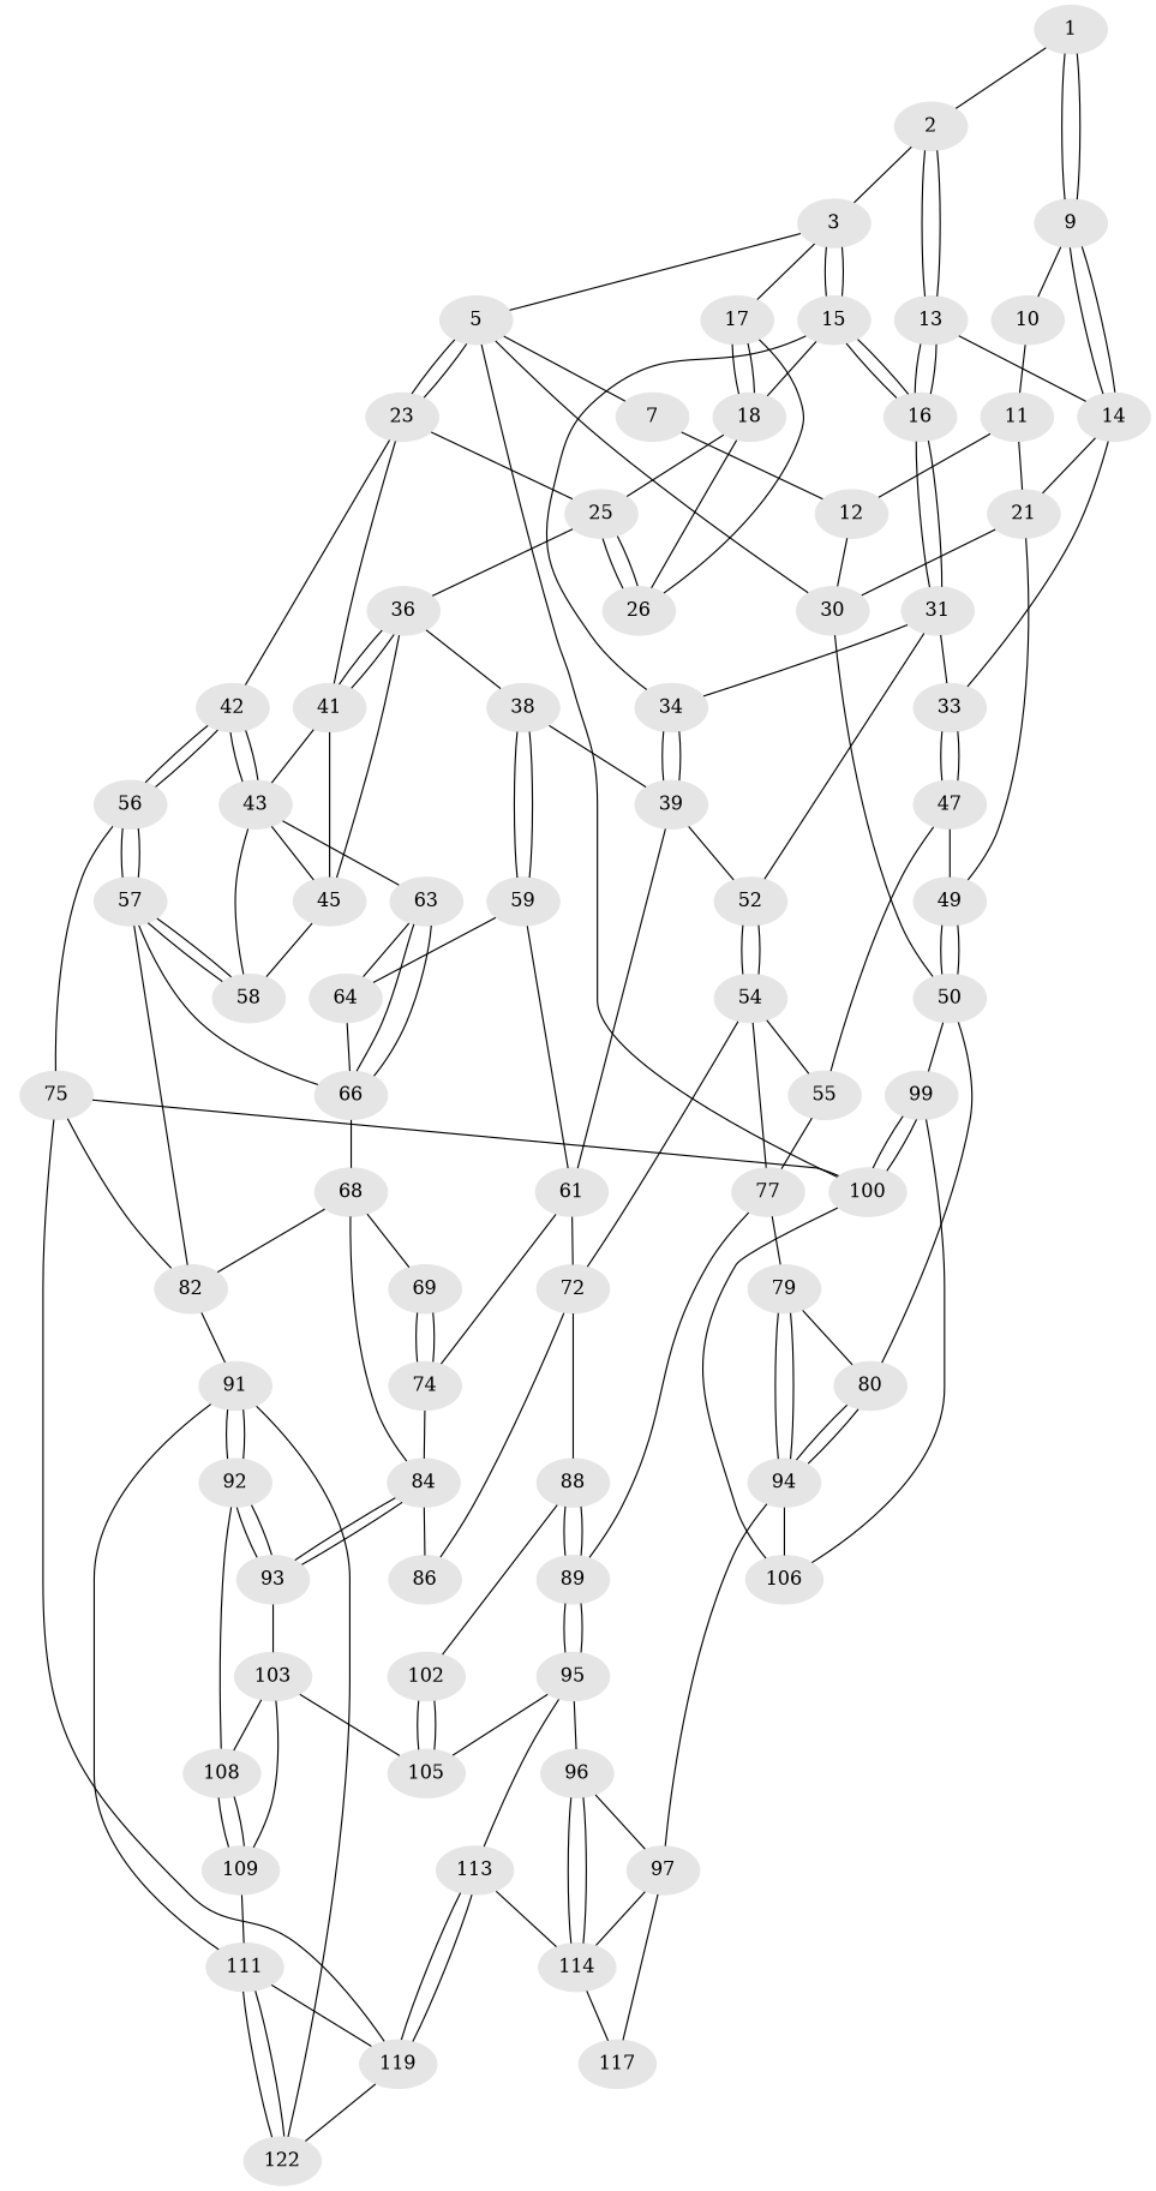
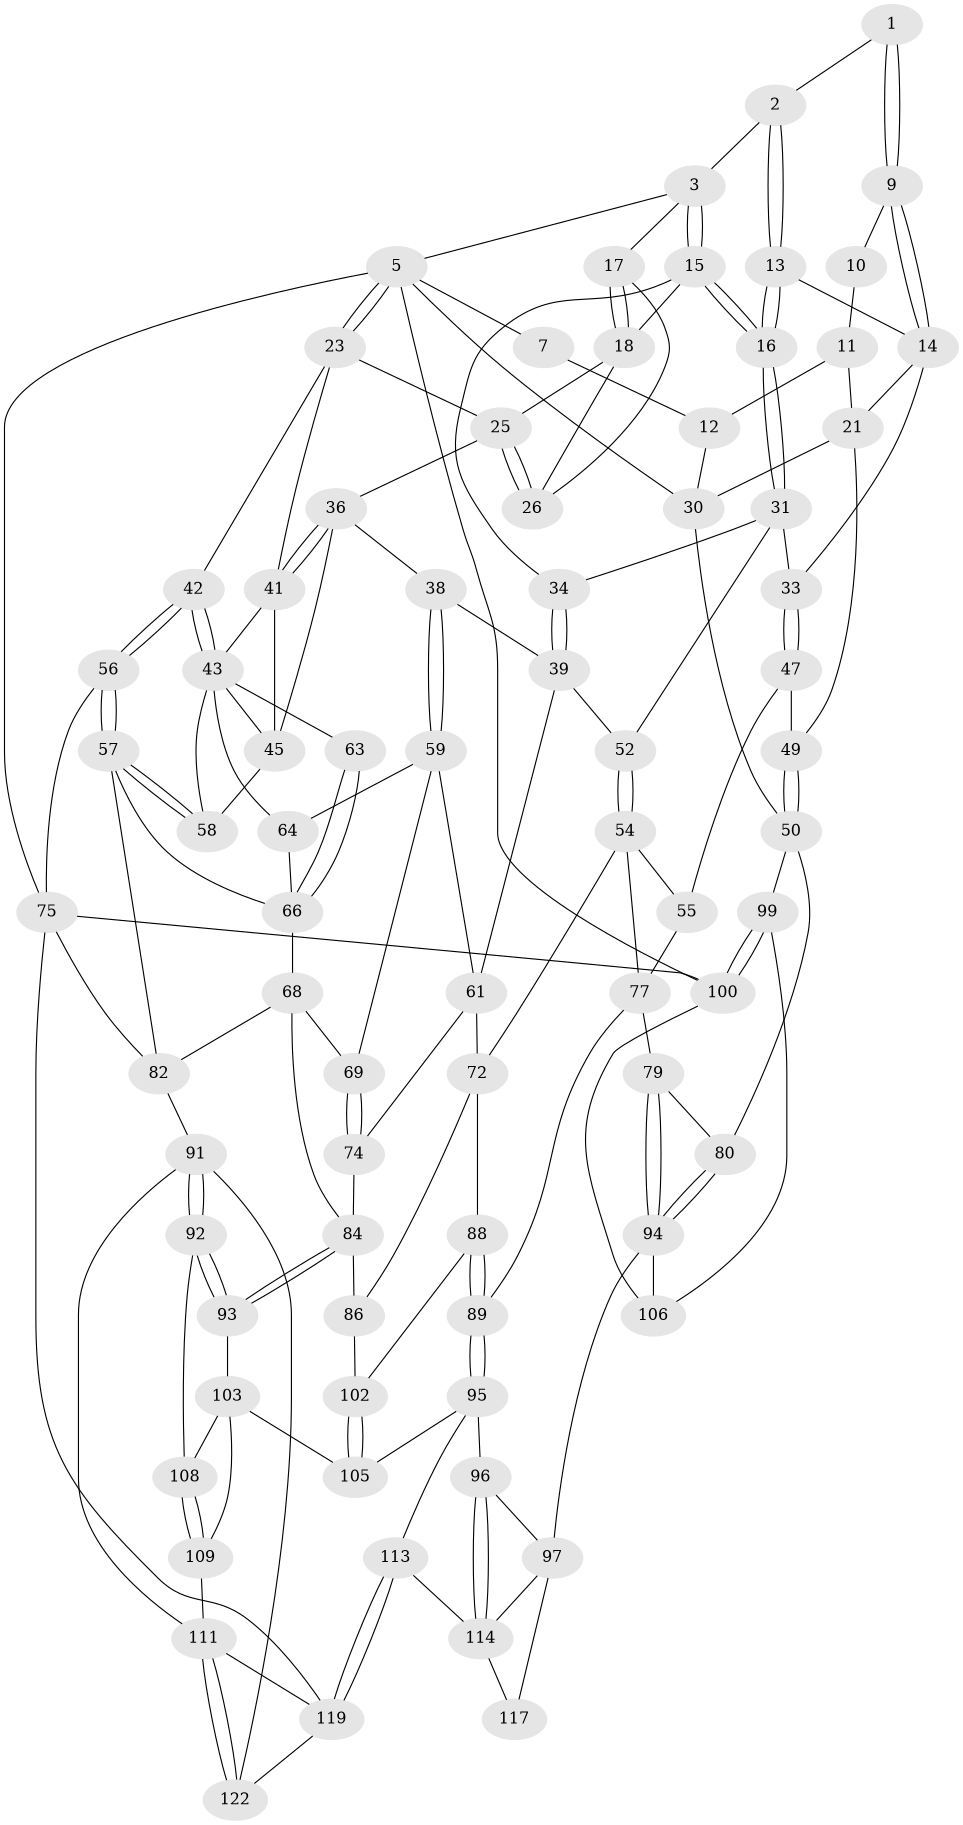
  graph {
    node [color=gray90 style=filled]
    1
    2
    9
    3 [super="+4"]
    13
    10
    14 [super="+20"]
    5 [super="+6"]
    15 [super="+19"]
    17
    16
    7 [super="+8"]
    23 [super="+24"]
    30 [super="+40"]
    75 [super="+76"]
    100 [super="+101"]
    18 [super="+27"]
    34
    26
    12 [super="+28"]
    25 [super="+35"]
    41 [super="+44"]
    42
    50 [super="+81"]
    82 [super="+90"]
    119 [super="+121"]
    106 [super="+115"]
    11 [super="+22"]
    21 [super="+29"]
    33
    49
    31 [super="+32"]
    47 [super="+48"]
    39 [super="+51"]
    52
    36 [super="+37"]
    45 [super="+46"]
    43 [super="+53"]
    56
    38
    80
    99
    54 [super="+73"]
    55 [super="+70"]
    61 [super="+71"]
    59 [super="+60"]
    58 [super="+62"]
    64
    69
    72 [super="+87"]
    74
    63
    57 [super="+65"]
    77 [super="+78"]
    94 [super="+98"]
    86
    88
    79
    89
    66 [super="+67"]
    68 [super="+83"]
    91 [super="+110"]
    84 [super="+85"]
    93
    102
    122
    95 [super="+107"]
    97 [super="+116"]
    92
    111 [super="+112"]
    103 [super="+104"]
    105
    96
    113
    108
    109
    114 [super="+120"]
    117 [super="+124"]
    1 -- 2
    1 -- 9
    1 -- 9
    2 -- 3
    2 -- 13
    2 -- 13
    9 -- 10
    9 -- 14
    9 -- 14
    3 -- 5
    3 -- 15
    3 -- 15
    3 -- 17
    13 -- 14
    13 -- 16
    13 -- 16
    10 -- 11 [weight=2]
    14 -- 21
    14 -- 33
    5 -- 7
    5 -- 23
    5 -- 23
    5 -- 30
+   5 -- 75
    5 -- 100
    15 -- 16
    15 -- 16
    15 -- 18
    15 -- 34
    17 -- 18
    17 -- 18
    17 -- 26
    16 -- 31
    16 -- 31
    7 -- 12 [weight=2]
    23 -- 25
    23 -- 41
    23 -- 42
    30 -- 50
    75 -- 100
    75 -- 82
    75 -- 119
    100 -- 106
    18 -- 26
    18 -- 25
    34 -- 39
    34 -- 39
    12 -- 30
    25 -- 26
    25 -- 26
    25 -- 36
    41 -- 45
    41 -- 43
    42 -- 43
    42 -- 43
    42 -- 56
    42 -- 56
    50 -- 80
    50 -- 99
    82 -- 91
    119 -- 122
    11 -- 12
    11 -- 21
    21 -- 30
    21 -- 49
    33 -- 47
    33 -- 47
    49 -- 50
    49 -- 50
    31 -- 34
    31 -- 33
    31 -- 52
    47 -- 49
    47 -- 55 [weight=2]
    39 -- 52
    39 -- 61
    52 -- 54
    52 -- 54
    36 -- 41
    36 -- 41
    36 -- 45
    36 -- 38
    45 -- 58
    43 -- 45
    43 -- 58
    43 -- 63
    56 -- 75
    56 -- 57
    56 -- 57
    38 -- 39
    38 -- 59
    38 -- 59
    80 -- 94
    80 -- 94
    99 -- 100
    99 -- 100
    99 -- 106
    54 -- 55
    54 -- 72
    54 -- 77
    55 -- 77
    61 -- 72
    61 -- 74
    59 -- 61
    59 -- 64
+   59 -- 69
    64 -- 66
    69 -- 74
    69 -- 74
    72 -- 86
    72 -- 88
    74 -- 84
-   63 -- 64
+   43 -- 64
    63 -- 66
    63 -- 66
    57 -- 82
    57 -- 58
    57 -- 58
    57 -- 66
    77 -- 79
    77 -- 89
    94 -- 106
    94 -- 97
+   86 -- 102
    88 -- 89
    88 -- 89
    88 -- 102
    79 -- 80
    79 -- 94
    79 -- 94
    89 -- 95
    89 -- 95
    66 -- 68
    68 -- 82
    68 -- 69
    68 -- 84
    91 -- 122
    91 -- 92
    91 -- 92
    91 -- 111
    84 -- 86
    84 -- 93
    84 -- 93
    93 -- 103
    102 -- 105
    102 -- 105
    95 -- 105
    95 -- 96
    95 -- 113
    97 -- 114
    97 -- 117
    92 -- 93
    92 -- 93
    92 -- 108
    111 -- 119
    111 -- 122
    111 -- 122
    103 -- 105
    103 -- 108
    103 -- 109
    96 -- 97
    96 -- 114
    96 -- 114
    113 -- 119
    113 -- 119
    113 -- 114
    108 -- 109
    108 -- 109
    109 -- 111
    114 -- 117
  }
